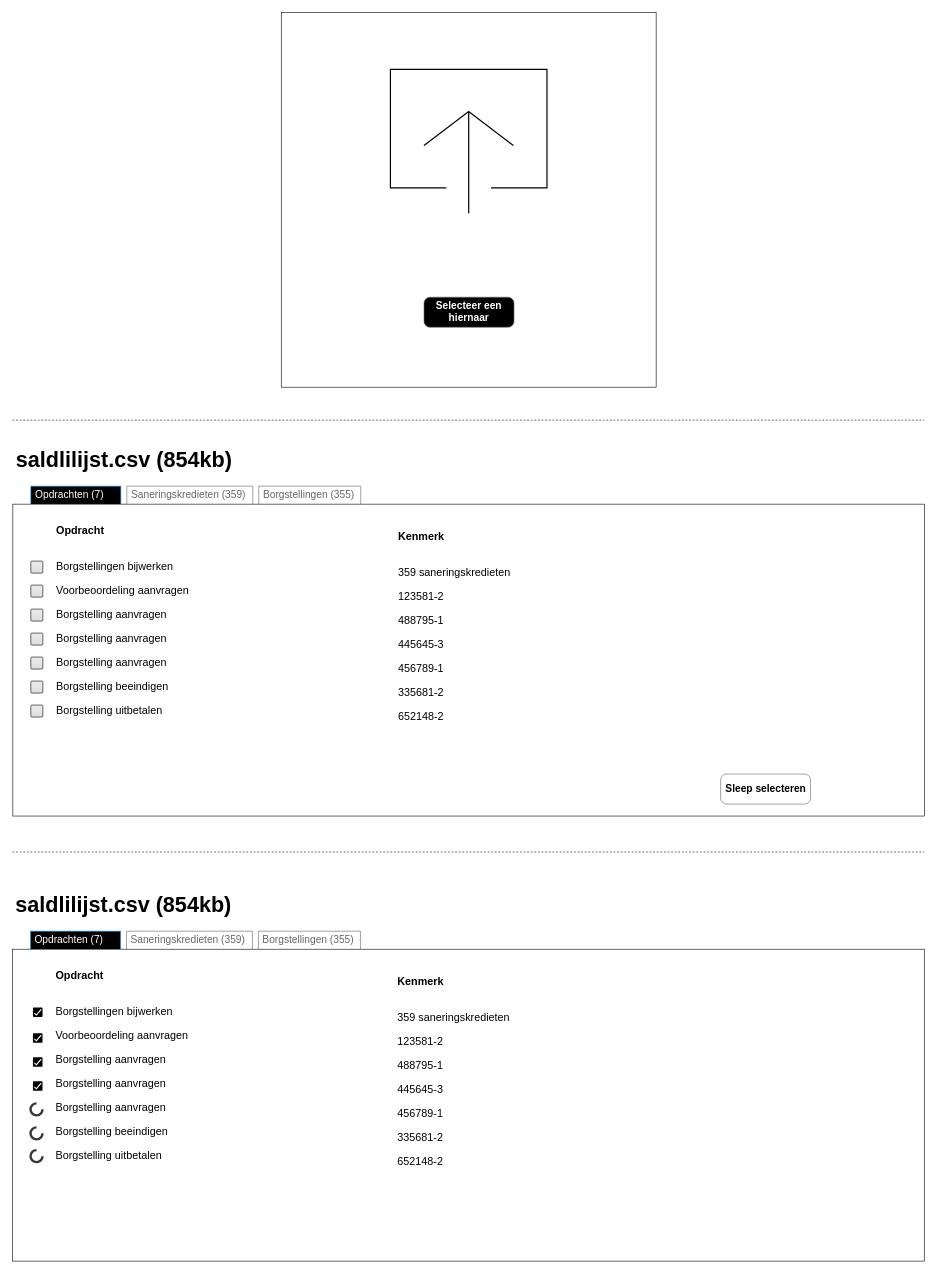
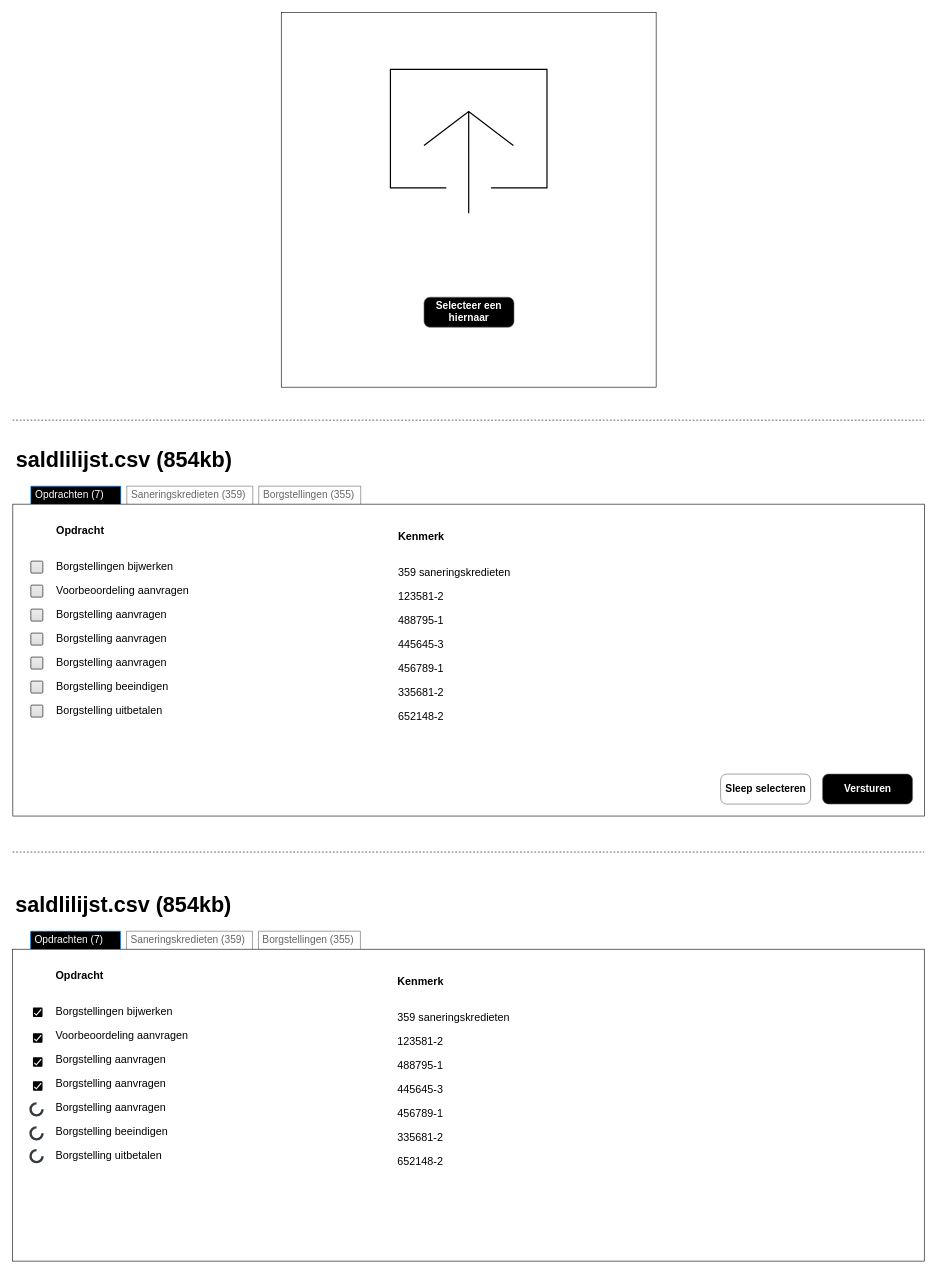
  <mxCell id="0" />
  <mxCell id="1" style="locked=1;" parent="0" />
  <mxCell id="2" value="ui" style="" parent="0" />
  <mxCell id="3" value="" style="group" parent="2" vertex="1" connectable="0"><mxGeometry x="468" y="20" width="625" height="625" as="geometry" /></mxCell>
  <mxCell id="4" value="" style="whiteSpace=wrap;html=1;aspect=fixed;strokeColor=#000000;" parent="3" vertex="1"><mxGeometry width="625" height="625" as="geometry" /></mxCell>
  <mxCell id="5" value="" style="html=1;verticalLabelPosition=bottom;align=center;labelBackgroundColor=#ffffff;verticalAlign=top;strokeWidth=2;strokeColor=#000000;shadow=0;dashed=0;shape=mxgraph.ios7.icons.up;" parent="3" vertex="1"><mxGeometry x="182" y="95" width="261" height="240" as="geometry" /></mxCell>
  <mxCell id="6" value="Selecteer een hiernaar" style="strokeWidth=1;shadow=0;dashed=0;align=center;html=1;shape=mxgraph.mockup.buttons.button;strokeColor=#666666;fontColor=#ffffff;mainText=;buttonStyle=round;fontSize=17;fontStyle=1;fillColor=#000000;whiteSpace=wrap;fontFamily=Helvetica;" parent="3" vertex="1"><mxGeometry x="238" y="475" width="150" height="50" as="geometry" /></mxCell>
  <mxCell id="7" value="" style="group" parent="2" vertex="1" connectable="0"><mxGeometry x="20.5" y="730" width="1520" height="630" as="geometry" /></mxCell>
  <mxCell id="8" value="" style="group" parent="7" vertex="1" connectable="0"><mxGeometry y="80" width="1520" height="550" as="geometry" /></mxCell>
  <mxCell id="9" value="Saneringskredieten (359)" style="strokeWidth=1;shadow=0;dashed=0;align=center;html=1;shape=mxgraph.mockup.forms.uRect;fontSize=17;fontColor=#666666;align=left;spacingLeft=5;strokeColor=#666666;fontFamily=Helvetica;" parent="8" vertex="1"><mxGeometry x="190" width="210" height="30" as="geometry" /></mxCell>
  <mxCell id="10" value="Opdrachten (7)" style="strokeWidth=1;shadow=0;dashed=0;align=center;html=1;shape=mxgraph.mockup.forms.uRect;fontSize=17;fontColor=#ffffff;align=left;spacingLeft=5;strokeColor=#008cff;fillColor=#000000;fontFamily=Helvetica;" parent="8" vertex="1"><mxGeometry x="30" width="150" height="30" as="geometry" /></mxCell>
  <mxCell id="11" value="Borgstellingen (355)" style="strokeWidth=1;shadow=0;dashed=0;align=center;html=1;shape=mxgraph.mockup.forms.uRect;fontSize=17;fontColor=#666666;align=left;spacingLeft=5;strokeColor=#666666;fontFamily=Helvetica;" parent="8" vertex="1"><mxGeometry x="410" width="170" height="30" as="geometry" /></mxCell>
  <mxCell id="12" value="" style="rounded=0;whiteSpace=wrap;html=1;fontFamily=Helvetica;fontSize=18;strokeColor=#000000;" parent="8" vertex="1"><mxGeometry y="30" width="1520" height="520" as="geometry" /></mxCell>
  <mxCell id="13" value="&lt;h1&gt;saldlilijst.csv (854kb)&lt;/h1&gt;" style="text;html=1;strokeColor=none;fillColor=none;spacing=5;spacingTop=-20;whiteSpace=wrap;overflow=hidden;rounded=0;fontFamily=Helvetica;fontSize=18;" parent="7" vertex="1"><mxGeometry width="1030" height="80" as="geometry" /></mxCell>
  <mxCell id="14" value="" style="group" parent="7" vertex="1" connectable="0"><mxGeometry x="30" y="360" width="710" height="40" as="geometry" /></mxCell>
  <mxCell id="15" value="" style="html=1;shadow=0;dashed=0;shape=mxgraph.bootstrap.checkbox2;labelPosition=right;verticalLabelPosition=middle;align=left;verticalAlign=middle;gradientColor=#DEDEDE;fillColor=#EDEDED;checked=0;spacing=5;checkedFill=#0085FC;checkedStroke=#ffffff;sketch=0;fontFamily=Helvetica;fontSize=18;strokeColor=#000000;" parent="14" vertex="1"><mxGeometry y="5" width="20" height="20" as="geometry" /></mxCell>
  <mxCell id="16" value="Borgstelling aanvragen" style="text;html=1;strokeColor=none;fillColor=none;align=left;verticalAlign=middle;whiteSpace=wrap;rounded=0;fontFamily=Helvetica;fontSize=18;" parent="14" vertex="1"><mxGeometry x="40" width="330" height="30" as="geometry" /></mxCell>
  <mxCell id="17" value="456789-1" style="text;html=1;strokeColor=none;fillColor=none;align=left;verticalAlign=middle;whiteSpace=wrap;rounded=0;fontFamily=Helvetica;fontSize=18;" parent="14" vertex="1"><mxGeometry x="610" y="10" width="100" height="30" as="geometry" /></mxCell>
  <mxCell id="18" value="" style="group" parent="7" vertex="1" connectable="0"><mxGeometry x="70" y="140" width="670" height="40" as="geometry" /></mxCell>
  <mxCell id="19" value="&lt;b&gt;Opdracht&lt;/b&gt;" style="text;html=1;strokeColor=none;fillColor=none;align=left;verticalAlign=middle;whiteSpace=wrap;rounded=0;fontFamily=Helvetica;fontSize=18;" parent="18" vertex="1"><mxGeometry width="330" height="30" as="geometry" /></mxCell>
  <mxCell id="20" value="&lt;b&gt;Kenmerk&lt;/b&gt;" style="text;html=1;strokeColor=none;fillColor=none;align=left;verticalAlign=middle;whiteSpace=wrap;rounded=0;fontFamily=Helvetica;fontSize=18;" parent="18" vertex="1"><mxGeometry x="570" y="10" width="100" height="30" as="geometry" /></mxCell>
  <mxCell id="21" value="" style="group" parent="7" vertex="1" connectable="0"><mxGeometry x="30" y="240" width="710" height="40" as="geometry" /></mxCell>
  <mxCell id="22" value="" style="html=1;shadow=0;dashed=0;shape=mxgraph.bootstrap.checkbox2;labelPosition=right;verticalLabelPosition=middle;align=left;verticalAlign=middle;gradientColor=#DEDEDE;fillColor=#EDEDED;checked=0;spacing=5;checkedFill=#0085FC;checkedStroke=#ffffff;sketch=0;fontFamily=Helvetica;fontSize=18;strokeColor=#000000;" parent="21" vertex="1"><mxGeometry y="5" width="20" height="20" as="geometry" /></mxCell>
  <mxCell id="23" value="Voorbeoordeling aanvragen" style="text;html=1;strokeColor=none;fillColor=none;align=left;verticalAlign=middle;whiteSpace=wrap;rounded=0;fontFamily=Helvetica;fontSize=18;" parent="21" vertex="1"><mxGeometry x="40" width="330" height="30" as="geometry" /></mxCell>
  <mxCell id="24" value="123581-2" style="text;html=1;strokeColor=none;fillColor=none;align=left;verticalAlign=middle;whiteSpace=wrap;rounded=0;fontFamily=Helvetica;fontSize=18;" parent="21" vertex="1"><mxGeometry x="610" y="10" width="100" height="30" as="geometry" /></mxCell>
  <mxCell id="25" value="" style="group" parent="7" vertex="1" connectable="0"><mxGeometry x="30" y="280" width="710" height="40" as="geometry" /></mxCell>
  <mxCell id="26" value="" style="html=1;shadow=0;dashed=0;shape=mxgraph.bootstrap.checkbox2;labelPosition=right;verticalLabelPosition=middle;align=left;verticalAlign=middle;gradientColor=#DEDEDE;fillColor=#EDEDED;checked=0;spacing=5;checkedFill=#0085FC;checkedStroke=#ffffff;sketch=0;fontFamily=Helvetica;fontSize=18;strokeColor=#000000;" parent="25" vertex="1"><mxGeometry y="5" width="20" height="20" as="geometry" /></mxCell>
  <mxCell id="27" value="Borgstelling aanvragen" style="text;html=1;strokeColor=none;fillColor=none;align=left;verticalAlign=middle;whiteSpace=wrap;rounded=0;fontFamily=Helvetica;fontSize=18;" parent="25" vertex="1"><mxGeometry x="40" width="330" height="30" as="geometry" /></mxCell>
  <mxCell id="28" value="488795-1" style="text;html=1;strokeColor=none;fillColor=none;align=left;verticalAlign=middle;whiteSpace=wrap;rounded=0;fontFamily=Helvetica;fontSize=18;" parent="25" vertex="1"><mxGeometry x="610" y="10" width="100" height="30" as="geometry" /></mxCell>
  <mxCell id="29" value="" style="group" parent="7" vertex="1" connectable="0"><mxGeometry x="30" y="200" width="820" height="40" as="geometry" /></mxCell>
  <mxCell id="30" value="" style="html=1;shadow=0;dashed=0;shape=mxgraph.bootstrap.checkbox2;labelPosition=right;verticalLabelPosition=middle;align=left;verticalAlign=middle;gradientColor=#DEDEDE;fillColor=#EDEDED;checked=0;spacing=5;checkedFill=#0085FC;checkedStroke=#ffffff;sketch=0;fontFamily=Helvetica;fontSize=18;strokeColor=#000000;" parent="29" vertex="1"><mxGeometry y="5" width="20" height="20" as="geometry" /></mxCell>
  <mxCell id="31" value="Borgstellingen bijwerken" style="text;html=1;strokeColor=none;fillColor=none;align=left;verticalAlign=middle;whiteSpace=wrap;rounded=0;fontFamily=Helvetica;fontSize=18;" parent="29" vertex="1"><mxGeometry x="40" width="330" height="30" as="geometry" /></mxCell>
  <mxCell id="32" value="359 saneringskredieten" style="text;html=1;strokeColor=none;fillColor=none;align=left;verticalAlign=middle;whiteSpace=wrap;rounded=0;fontFamily=Helvetica;fontSize=18;" parent="29" vertex="1"><mxGeometry x="610" y="10" width="210" height="30" as="geometry" /></mxCell>
  <mxCell id="33" value="" style="group" parent="7" vertex="1" connectable="0"><mxGeometry x="30" y="400" width="710" height="40" as="geometry" /></mxCell>
  <mxCell id="34" value="" style="html=1;shadow=0;dashed=0;shape=mxgraph.bootstrap.checkbox2;labelPosition=right;verticalLabelPosition=middle;align=left;verticalAlign=middle;gradientColor=#DEDEDE;fillColor=#EDEDED;checked=0;spacing=5;checkedFill=#0085FC;checkedStroke=#ffffff;sketch=0;fontFamily=Helvetica;fontSize=18;strokeColor=#000000;" parent="33" vertex="1"><mxGeometry y="5" width="20" height="20" as="geometry" /></mxCell>
  <mxCell id="35" value="Borgstelling beeindigen" style="text;html=1;strokeColor=none;fillColor=none;align=left;verticalAlign=middle;whiteSpace=wrap;rounded=0;fontFamily=Helvetica;fontSize=18;" parent="33" vertex="1"><mxGeometry x="40" width="330" height="30" as="geometry" /></mxCell>
  <mxCell id="36" value="335681-2" style="text;html=1;strokeColor=none;fillColor=none;align=left;verticalAlign=middle;whiteSpace=wrap;rounded=0;fontFamily=Helvetica;fontSize=18;" parent="33" vertex="1"><mxGeometry x="610" y="10" width="100" height="30" as="geometry" /></mxCell>
  <mxCell id="37" value="" style="group" parent="7" vertex="1" connectable="0"><mxGeometry x="30" y="440" width="710" height="40" as="geometry" /></mxCell>
  <mxCell id="38" value="" style="html=1;shadow=0;dashed=0;shape=mxgraph.bootstrap.checkbox2;labelPosition=right;verticalLabelPosition=middle;align=left;verticalAlign=middle;gradientColor=#DEDEDE;fillColor=#EDEDED;checked=0;spacing=5;checkedFill=#0085FC;checkedStroke=#ffffff;sketch=0;fontFamily=Helvetica;fontSize=18;strokeColor=#000000;" parent="37" vertex="1"><mxGeometry y="5" width="20" height="20" as="geometry" /></mxCell>
  <mxCell id="39" value="Borgstelling uitbetalen" style="text;html=1;strokeColor=none;fillColor=none;align=left;verticalAlign=middle;whiteSpace=wrap;rounded=0;fontFamily=Helvetica;fontSize=18;" parent="37" vertex="1"><mxGeometry x="40" width="330" height="30" as="geometry" /></mxCell>
  <mxCell id="40" value="652148-2" style="text;html=1;strokeColor=none;fillColor=none;align=left;verticalAlign=middle;whiteSpace=wrap;rounded=0;fontFamily=Helvetica;fontSize=18;" parent="37" vertex="1"><mxGeometry x="610" y="10" width="100" height="30" as="geometry" /></mxCell>
  <mxCell id="41" value="" style="group" parent="7" vertex="1" connectable="0"><mxGeometry x="30" y="320" width="710" height="40" as="geometry" /></mxCell>
  <mxCell id="42" value="" style="html=1;shadow=0;dashed=0;shape=mxgraph.bootstrap.checkbox2;labelPosition=right;verticalLabelPosition=middle;align=left;verticalAlign=middle;gradientColor=#DEDEDE;fillColor=#EDEDED;checked=0;spacing=5;checkedFill=#0085FC;checkedStroke=#ffffff;sketch=0;fontFamily=Helvetica;fontSize=18;strokeColor=#000000;" parent="41" vertex="1"><mxGeometry y="5" width="20" height="20" as="geometry" /></mxCell>
  <mxCell id="43" value="Borgstelling aanvragen" style="text;html=1;strokeColor=none;fillColor=none;align=left;verticalAlign=middle;whiteSpace=wrap;rounded=0;fontFamily=Helvetica;fontSize=18;" parent="41" vertex="1"><mxGeometry x="40" width="330" height="30" as="geometry" /></mxCell>
  <mxCell id="44" value="445645-3" style="text;html=1;strokeColor=none;fillColor=none;align=left;verticalAlign=middle;whiteSpace=wrap;rounded=0;fontFamily=Helvetica;fontSize=18;" parent="41" vertex="1"><mxGeometry x="610" y="10" width="100" height="30" as="geometry" /></mxCell>
  <mxCell id="45" value="" style="group" parent="7" vertex="1" connectable="0"><mxGeometry x="1180" y="560" width="320" height="50" as="geometry" /></mxCell>
+ <mxCell id="46" value="Versturen" style="strokeWidth=1;shadow=0;dashed=0;align=center;html=1;shape=mxgraph.mockup.buttons.button;strokeColor=#666666;fontColor=#ffffff;mainText=;buttonStyle=round;fontSize=17;fontStyle=1;fillColor=#000000;whiteSpace=wrap;fontFamily=Helvetica;" parent="45" vertex="1"><mxGeometry x="170" width="150" height="50" as="geometry" /></mxCell>
  <mxCell id="47" value="Sleep selecteren" style="strokeWidth=1;shadow=0;dashed=0;align=center;html=1;shape=mxgraph.mockup.buttons.button;strokeColor=#666666;fontColor=#000000;mainText=;buttonStyle=round;fontSize=17;fontStyle=1;fillColor=#ffffff;whiteSpace=wrap;fontFamily=Helvetica;" parent="45" vertex="1"><mxGeometry width="150" height="50" as="geometry" /></mxCell>
  <mxCell id="48" value="" style="group" parent="2" vertex="1" connectable="0"><mxGeometry x="20" y="1472" width="1520" height="630" as="geometry" /></mxCell>
  <mxCell id="49" value="" style="group" parent="48" vertex="1" connectable="0"><mxGeometry y="80" width="1520" height="550" as="geometry" /></mxCell>
  <mxCell id="50" value="Saneringskredieten (359)" style="strokeWidth=1;shadow=0;dashed=0;align=center;html=1;shape=mxgraph.mockup.forms.uRect;fontSize=17;fontColor=#666666;align=left;spacingLeft=5;strokeColor=#666666;fontFamily=Helvetica;" parent="49" vertex="1"><mxGeometry x="190" width="210" height="30" as="geometry" /></mxCell>
  <mxCell id="51" value="Opdrachten (7)" style="strokeWidth=1;shadow=0;dashed=0;align=center;html=1;shape=mxgraph.mockup.forms.uRect;fontSize=17;fontColor=#ffffff;align=left;spacingLeft=5;strokeColor=#008cff;fillColor=#000000;fontFamily=Helvetica;" parent="49" vertex="1"><mxGeometry x="30" width="150" height="30" as="geometry" /></mxCell>
  <mxCell id="52" value="Borgstellingen (355)" style="strokeWidth=1;shadow=0;dashed=0;align=center;html=1;shape=mxgraph.mockup.forms.uRect;fontSize=17;fontColor=#666666;align=left;spacingLeft=5;strokeColor=#666666;fontFamily=Helvetica;" parent="49" vertex="1"><mxGeometry x="410" width="170" height="30" as="geometry" /></mxCell>
  <mxCell id="53" value="" style="rounded=0;whiteSpace=wrap;html=1;fontFamily=Helvetica;fontSize=18;strokeColor=#000000;" parent="49" vertex="1"><mxGeometry y="30" width="1520" height="520" as="geometry" /></mxCell>
  <mxCell id="54" value="" style="html=1;shadow=0;dashed=0;shape=mxgraph.basic.arc;startAngle=0.25;endAngle=1;strokeWidth=4;strokeColor=#343A40;fontFamily=Helvetica;fontSize=14;" parent="49" vertex="1"><mxGeometry x="30" y="365" width="20" height="20" as="geometry" /></mxCell>
  <mxCell id="55" value="" style="html=1;shadow=0;dashed=0;shape=mxgraph.basic.arc;startAngle=0.25;endAngle=1;strokeWidth=4;strokeColor=#343A40;fontFamily=Helvetica;fontSize=14;" parent="49" vertex="1"><mxGeometry x="30" y="327" width="20" height="20" as="geometry" /></mxCell>
  <mxCell id="56" value="" style="html=1;shadow=0;dashed=0;shape=mxgraph.basic.arc;startAngle=0.25;endAngle=1;strokeWidth=4;strokeColor=#343A40;fontFamily=Helvetica;fontSize=14;" parent="49" vertex="1"><mxGeometry x="30" y="287" width="20" height="20" as="geometry" /></mxCell>
  <mxCell id="57" value="Borgstelling uitbetalen" style="text;html=1;strokeColor=none;fillColor=none;align=left;verticalAlign=middle;whiteSpace=wrap;rounded=0;fontFamily=Helvetica;fontSize=18;" parent="49" vertex="1"><mxGeometry x="70" y="360" width="330" height="30" as="geometry" /></mxCell>
  <mxCell id="58" value="" style="dashed=0;labelPosition=right;align=left;shape=mxgraph.gmdl.checkbox;strokeColor=none;fillColor=#000000;strokeWidth=2;aspect=fixed;sketch=0;fontFamily=Helvetica;fontSize=14;" parent="49" vertex="1"><mxGeometry x="34" y="127" width="16" height="16" as="geometry" /></mxCell>
  <mxCell id="59" value="" style="dashed=0;labelPosition=right;align=left;shape=mxgraph.gmdl.checkbox;strokeColor=none;fillColor=#000000;strokeWidth=2;aspect=fixed;sketch=0;fontFamily=Helvetica;fontSize=14;" parent="49" vertex="1"><mxGeometry x="34" y="170" width="16" height="16" as="geometry" /></mxCell>
  <mxCell id="60" value="" style="dashed=0;labelPosition=right;align=left;shape=mxgraph.gmdl.checkbox;strokeColor=none;fillColor=#000000;strokeWidth=2;aspect=fixed;sketch=0;fontFamily=Helvetica;fontSize=14;" parent="49" vertex="1"><mxGeometry x="34" y="210" width="16" height="16" as="geometry" /></mxCell>
  <mxCell id="61" value="" style="dashed=0;labelPosition=right;align=left;shape=mxgraph.gmdl.checkbox;strokeColor=none;fillColor=#000000;strokeWidth=2;aspect=fixed;sketch=0;fontFamily=Helvetica;fontSize=14;" parent="49" vertex="1"><mxGeometry x="34" y="250" width="16" height="16" as="geometry" /></mxCell>
  <mxCell id="62" value="&lt;h1&gt;saldlilijst.csv (854kb)&lt;/h1&gt;" style="text;html=1;strokeColor=none;fillColor=none;spacing=5;spacingTop=-20;whiteSpace=wrap;overflow=hidden;rounded=0;fontFamily=Helvetica;fontSize=18;" parent="48" vertex="1"><mxGeometry width="1030" height="80" as="geometry" /></mxCell>
  <mxCell id="63" value="" style="group" parent="48" vertex="1" connectable="0"><mxGeometry x="70" y="140" width="670" height="40" as="geometry" /></mxCell>
  <mxCell id="64" value="&lt;b&gt;Opdracht&lt;/b&gt;" style="text;html=1;strokeColor=none;fillColor=none;align=left;verticalAlign=middle;whiteSpace=wrap;rounded=0;fontFamily=Helvetica;fontSize=18;" parent="63" vertex="1"><mxGeometry width="330" height="30" as="geometry" /></mxCell>
  <mxCell id="65" value="&lt;b&gt;Kenmerk&lt;/b&gt;" style="text;html=1;strokeColor=none;fillColor=none;align=left;verticalAlign=middle;whiteSpace=wrap;rounded=0;fontFamily=Helvetica;fontSize=18;" parent="63" vertex="1"><mxGeometry x="570" y="10" width="100" height="30" as="geometry" /></mxCell>
  <mxCell id="66" value="Borgstellingen bijwerken" style="text;html=1;strokeColor=none;fillColor=none;align=left;verticalAlign=middle;whiteSpace=wrap;rounded=0;fontFamily=Helvetica;fontSize=18;" parent="48" vertex="1"><mxGeometry x="70" y="200" width="330" height="30" as="geometry" /></mxCell>
  <mxCell id="67" value="359 saneringskredieten" style="text;html=1;strokeColor=none;fillColor=none;align=left;verticalAlign=middle;whiteSpace=wrap;rounded=0;fontFamily=Helvetica;fontSize=18;" parent="48" vertex="1"><mxGeometry x="640" y="210" width="210" height="30" as="geometry" /></mxCell>
  <mxCell id="68" value="652148-2" style="text;html=1;strokeColor=none;fillColor=none;align=left;verticalAlign=middle;whiteSpace=wrap;rounded=0;fontFamily=Helvetica;fontSize=18;" parent="48" vertex="1"><mxGeometry x="640" y="450" width="100" height="30" as="geometry" /></mxCell>
  <mxCell id="69" value="Borgstelling beeindigen" style="text;html=1;strokeColor=none;fillColor=none;align=left;verticalAlign=middle;whiteSpace=wrap;rounded=0;fontFamily=Helvetica;fontSize=18;" parent="48" vertex="1"><mxGeometry x="70" y="400" width="330" height="30" as="geometry" /></mxCell>
  <mxCell id="70" value="335681-2" style="text;html=1;strokeColor=none;fillColor=none;align=left;verticalAlign=middle;whiteSpace=wrap;rounded=0;fontFamily=Helvetica;fontSize=18;" parent="48" vertex="1"><mxGeometry x="640" y="410" width="100" height="30" as="geometry" /></mxCell>
  <mxCell id="71" value="Borgstelling aanvragen" style="text;html=1;strokeColor=none;fillColor=none;align=left;verticalAlign=middle;whiteSpace=wrap;rounded=0;fontFamily=Helvetica;fontSize=18;" parent="48" vertex="1"><mxGeometry x="70" y="360" width="330" height="30" as="geometry" /></mxCell>
  <mxCell id="72" value="456789-1" style="text;html=1;strokeColor=none;fillColor=none;align=left;verticalAlign=middle;whiteSpace=wrap;rounded=0;fontFamily=Helvetica;fontSize=18;" parent="48" vertex="1"><mxGeometry x="640" y="370" width="100" height="30" as="geometry" /></mxCell>
  <mxCell id="73" value="Borgstelling aanvragen" style="text;html=1;strokeColor=none;fillColor=none;align=left;verticalAlign=middle;whiteSpace=wrap;rounded=0;fontFamily=Helvetica;fontSize=18;" parent="48" vertex="1"><mxGeometry x="70" y="320" width="330" height="30" as="geometry" /></mxCell>
  <mxCell id="74" value="445645-3" style="text;html=1;strokeColor=none;fillColor=none;align=left;verticalAlign=middle;whiteSpace=wrap;rounded=0;fontFamily=Helvetica;fontSize=18;" parent="48" vertex="1"><mxGeometry x="640" y="330" width="100" height="30" as="geometry" /></mxCell>
  <mxCell id="75" value="Borgstelling aanvragen" style="text;html=1;strokeColor=none;fillColor=none;align=left;verticalAlign=middle;whiteSpace=wrap;rounded=0;fontFamily=Helvetica;fontSize=18;" parent="48" vertex="1"><mxGeometry x="70" y="280" width="330" height="30" as="geometry" /></mxCell>
  <mxCell id="76" value="488795-1" style="text;html=1;strokeColor=none;fillColor=none;align=left;verticalAlign=middle;whiteSpace=wrap;rounded=0;fontFamily=Helvetica;fontSize=18;" parent="48" vertex="1"><mxGeometry x="640" y="290" width="100" height="30" as="geometry" /></mxCell>
  <mxCell id="77" value="Voorbeoordeling aanvragen" style="text;html=1;strokeColor=none;fillColor=none;align=left;verticalAlign=middle;whiteSpace=wrap;rounded=0;fontFamily=Helvetica;fontSize=18;" parent="48" vertex="1"><mxGeometry x="70" y="240" width="330" height="30" as="geometry" /></mxCell>
  <mxCell id="78" value="123581-2" style="text;html=1;strokeColor=none;fillColor=none;align=left;verticalAlign=middle;whiteSpace=wrap;rounded=0;fontFamily=Helvetica;fontSize=18;" parent="48" vertex="1"><mxGeometry x="640" y="250" width="100" height="30" as="geometry" /></mxCell>
  <mxCell id="79" value="" style="endArrow=none;dashed=1;html=1;rounded=0;fontFamily=Helvetica;fontSize=14;" parent="2" edge="1"><mxGeometry width="50" height="50" relative="1" as="geometry"><mxPoint x="20" y="700" as="sourcePoint" /><mxPoint x="1540" y="700" as="targetPoint" /></mxGeometry></mxCell>
  <mxCell id="80" value="" style="endArrow=none;dashed=1;html=1;rounded=0;fontFamily=Helvetica;fontSize=14;" parent="2" edge="1"><mxGeometry width="50" height="50" relative="1" as="geometry"><mxPoint x="20" y="1420" as="sourcePoint" /><mxPoint x="1540" y="1420" as="targetPoint" /></mxGeometry></mxCell>
